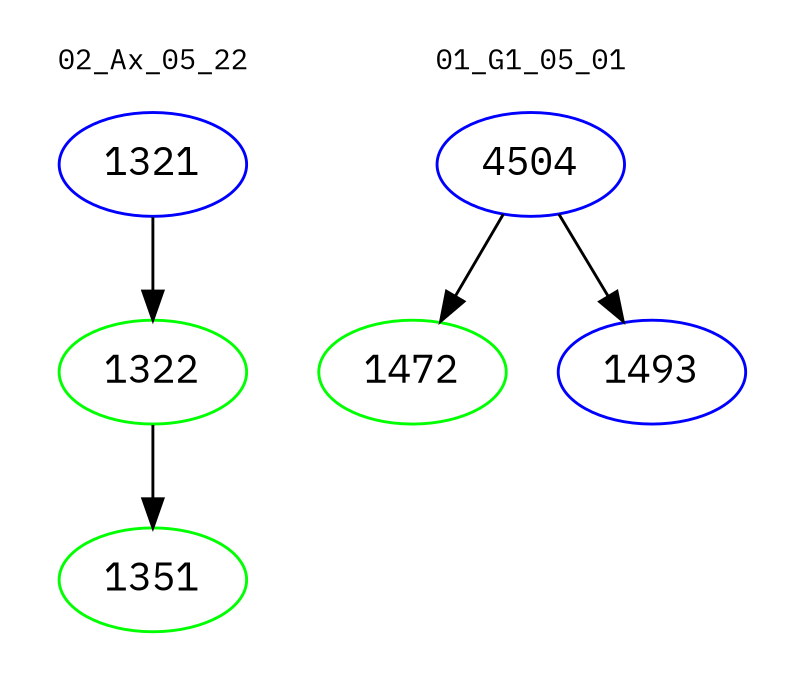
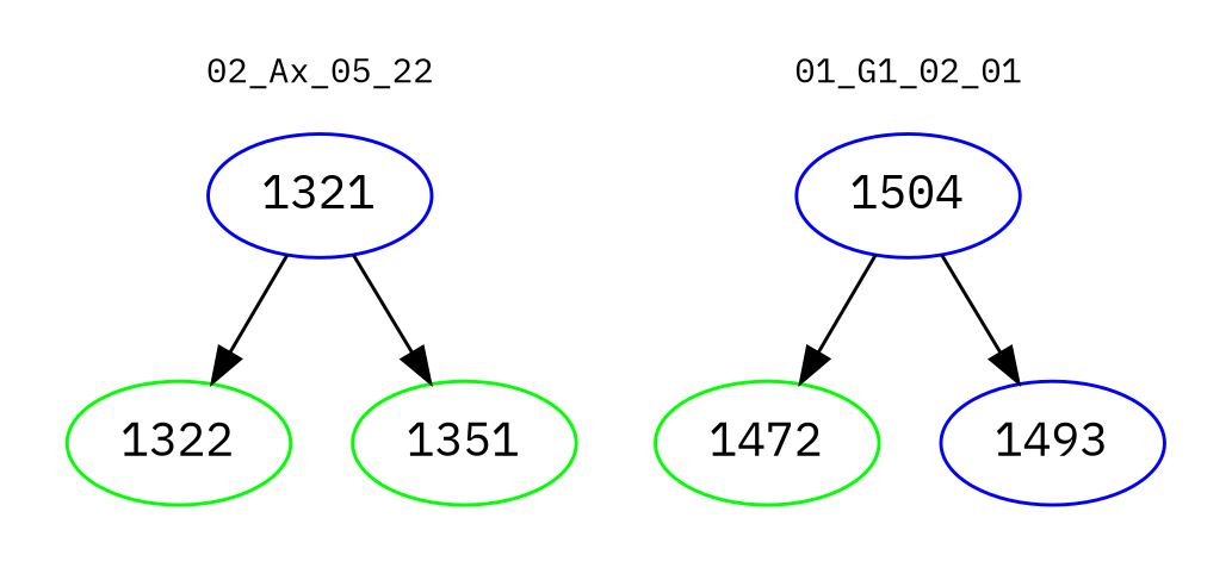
  digraph {
    fontname="IBM Plex Mono"
    node [color=blue fontname="IBM Plex Mono"]
    edge [color=black fontname="IBM Plex Mono"]
    n1 [label=1321]
    n2 [color=green label=1322]
    n3 [color=green label=1351]
-   n4 [label=4504]
+   n4 [label=1504]
    n5 [color=green label=1472]
    n6 [label=1493]
    subgraph cluster_1 {
      color=white
      fontsize=10
      label="02_Ax_05_22"
      n1
      n2
      n3
    }
    subgraph cluster_2 {
      color=white
      fontsize=10
-     label="01_G1_05_01"
+     label="01_G1_02_01"
      n4
      n5
      n6
    }
    n1 -> n2
-   n2 -> n3
+   n1 -> n3
    n4 -> n5
    n4 -> n6
  }
